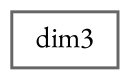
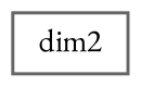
  digraph {
    rankdir=LR
    fontname="EB Garamond"
-   n1 [color=grey40 fillcolor=white fontname="EB Garamond" fontsize=10 height=0.2 label=dim3 shape=box style=filled width=0.4]
+   n1 [color=grey40 fillcolor=white fontname="EB Garamond" fontsize=10 height=0.2 label=dim2 shape=box style=filled width=0.4]
  }
